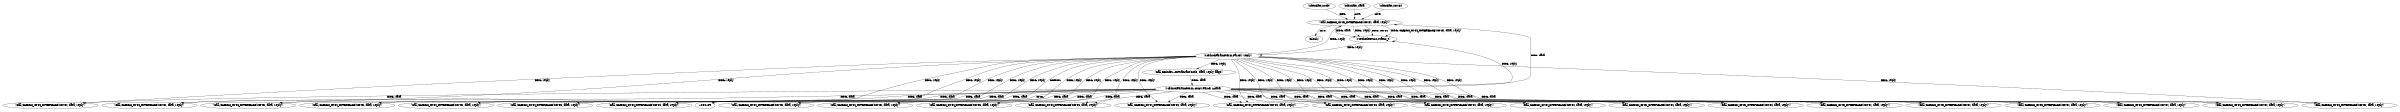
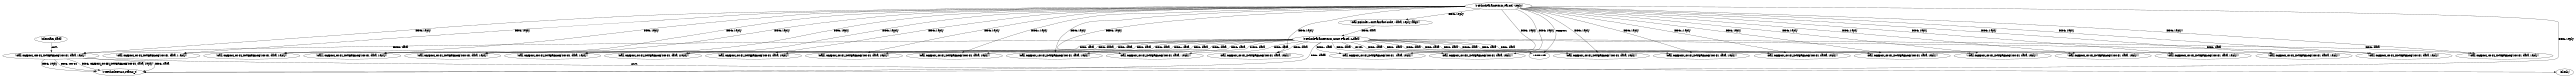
  digraph {
    n1 [label="(Call,CHECK_OMX_INTERFACE(IOMX, data, reply))"]
    n2 [label="(Block,)"]
    n3 [label="(MethodReturn,status_t)"]
    n4 [label="(MethodParameterIn,const Parcel &data)"]
    n5 [label="(Call,CHECK_OMX_INTERFACE(IOMX, data, reply))"]
    n6 [label="(Call,CHECK_OMX_INTERFACE(IOMX, data, reply))"]
    n7 [label="(Call,CHECK_OMX_INTERFACE(IOMX, data, reply))"]
    n8 [label="(Call,CHECK_OMX_INTERFACE(IOMX, data, reply))"]
    n9 [label="(Call,CHECK_OMX_INTERFACE(IOMX, data, reply))"]
    n10 [label="(Call,CHECK_OMX_INTERFACE(IOMX, data, reply))"]
    n11 [label="(Call,CHECK_OMX_INTERFACE(IOMX, data, reply))"]
    n12 [label="(Call,CHECK_OMX_INTERFACE(IOMX, data, reply))"]
    n13 [label="(Call,CHECK_OMX_INTERFACE(IOMX, data, reply))"]
    n14 [label="(Call,CHECK_OMX_INTERFACE(IOMX, data, reply))"]
    n15 [label="(Call,CHECK_OMX_INTERFACE(IOMX, data, reply))"]
    n16 [label="(Call,CHECK_OMX_INTERFACE(IOMX, data, reply))"]
    n17 [label="(Call,CHECK_OMX_INTERFACE(IOMX, data, reply))"]
    n18 [label="(Call,CHECK_OMX_INTERFACE(IOMX, data, reply))"]
    n19 [label="(Call,CHECK_OMX_INTERFACE(IOMX, data, reply))"]
    n20 [label="(Call,CHECK_OMX_INTERFACE(IOMX, data, reply))"]
    n21 [label="(Call,CHECK_OMX_INTERFACE(IOMX, data, reply))"]
    n22 [label="(Call,CHECK_OMX_INTERFACE(IOMX, data, reply))"]
    n23 [label="(Call,CHECK_OMX_INTERFACE(IOMX, data, reply))"]
    n24 [label="(Call,CHECK_OMX_INTERFACE(IOMX, data, reply))"]
    n25 [label="(Call,CHECK_OMX_INTERFACE(IOMX, data, reply))"]
    n26 [label="(Call,CHECK_OMX_INTERFACE(IOMX, data, reply))"]
    n27 [label="(Call,CHECK_OMX_INTERFACE(IOMX, data, reply))"]
    n28 [label="(Call,CHECK_OMX_INTERFACE(IOMX, data, reply))"]
    1000109
    n30 [label="(Call,BBinder::onTransact(code, data, reply, flags))"]
    n31 [label="(MethodParameterIn,Parcel *reply)"]
-   n32 [label="(Identifier,node)"]
    n33 [label="(Identifier,data)"]
-   n34 [label="(Identifier,IOMX)"]
    n1 -> n2 [label="AST: "]
    n1 -> n3 [label="DDG: CHECK_OMX_INTERFACE(IOMX, data, reply)"]
    n1 -> n3 [label="DDG: data"]
    n1 -> n3 [label="DDG: reply"]
    n1 -> n3 [label="DDG: IOMX"]
    n4 -> n1 [label="DDG: data"]
-   n4 -> n3 [label="DDG: reply"]
+   n4 -> n3 [label="DDG: data"]
    n4 -> n5 [label="DDG: data"]
    n4 -> n6 [label="DDG: data"]
    n4 -> n7 [label="DDG: data"]
    n4 -> n8 [label="DDG: data"]
    n4 -> n9 [label="DDG: data"]
    n4 -> n10 [label="DDG: data"]
    n4 -> n11 [label="DDG: data"]
    n4 -> n12 [label="DDG: data"]
    n4 -> n13 [label="DDG: data"]
    n4 -> n14 [label="DDG: data"]
    n4 -> n15 [label="DDG: data"]
    n4 -> n16 [label="DDG: data"]
    n4 -> n17 [label="DDG: data"]
    n4 -> n18 [label="DDG: data"]
    n4 -> n19 [label="DDG: data"]
    n4 -> n20 [label="DDG: data"]
    n4 -> n21 [label="DDG: data"]
    n4 -> n22 [label="DDG: data"]
    n4 -> n23 [label="DDG: data"]
    n4 -> n24 [label="DDG: data"]
    n4 -> n25 [label="DDG: data"]
    n4 -> n26 [label="DDG: data"]
    n4 -> n27 [label="DDG: data"]
    n4 -> n28 [label="DDG: data"]
    n4 -> 1000109 [label="OMX: "]
    n30 -> n4 [label="DDG: data"]
    n31 -> n1 [label="DDG: reply"]
-   n3 -> n31 [label="DDG: reply"]
+   n31 -> n3 [label="DDG: reply"]
    n31 -> n5 [label="DDG: reply"]
    n31 -> n6 [label="DDG: reply"]
    n31 -> n7 [label="DDG: reply"]
    n31 -> n8 [label="DDG: reply"]
    n31 -> n9 [label="DDG: reply"]
    n31 -> n10 [label="DDG: reply"]
    n31 -> n11 [label="DDG: reply"]
    n31 -> n12 [label="DDG: reply"]
    n31 -> n13 [label="DDG: reply"]
    n31 -> n14 [label="DDG: reply"]
    n31 -> n15 [label="DDG: reply"]
    n31 -> n16 [label="DDG: reply"]
    n31 -> n17 [label="DDG: reply"]
    n31 -> n18 [label="DDG: reply"]
    n31 -> n19 [label="DDG: reply"]
    n31 -> n20 [label="DDG: reply"]
    n31 -> n21 [label="DDG: reply"]
    n31 -> n22 [label="DDG: reply"]
    n31 -> n23 [label="DDG: reply"]
    n31 -> n24 [label="DDG: reply"]
    n31 -> n25 [label="DDG: reply"]
    n31 -> n26 [label="DDG: reply"]
    n31 -> n27 [label="DDG: reply"]
    n31 -> n28 [label="DDG: reply"]
    n31 -> 1000109 [label="CHECK: "]
    n31 -> n30 [label="DDG: reply"]
-   n32 -> n1 [label="CFG: "]
    n33 -> n1 [label="AST: "]
-   n34 -> n1 [label="AST: "]
  }
